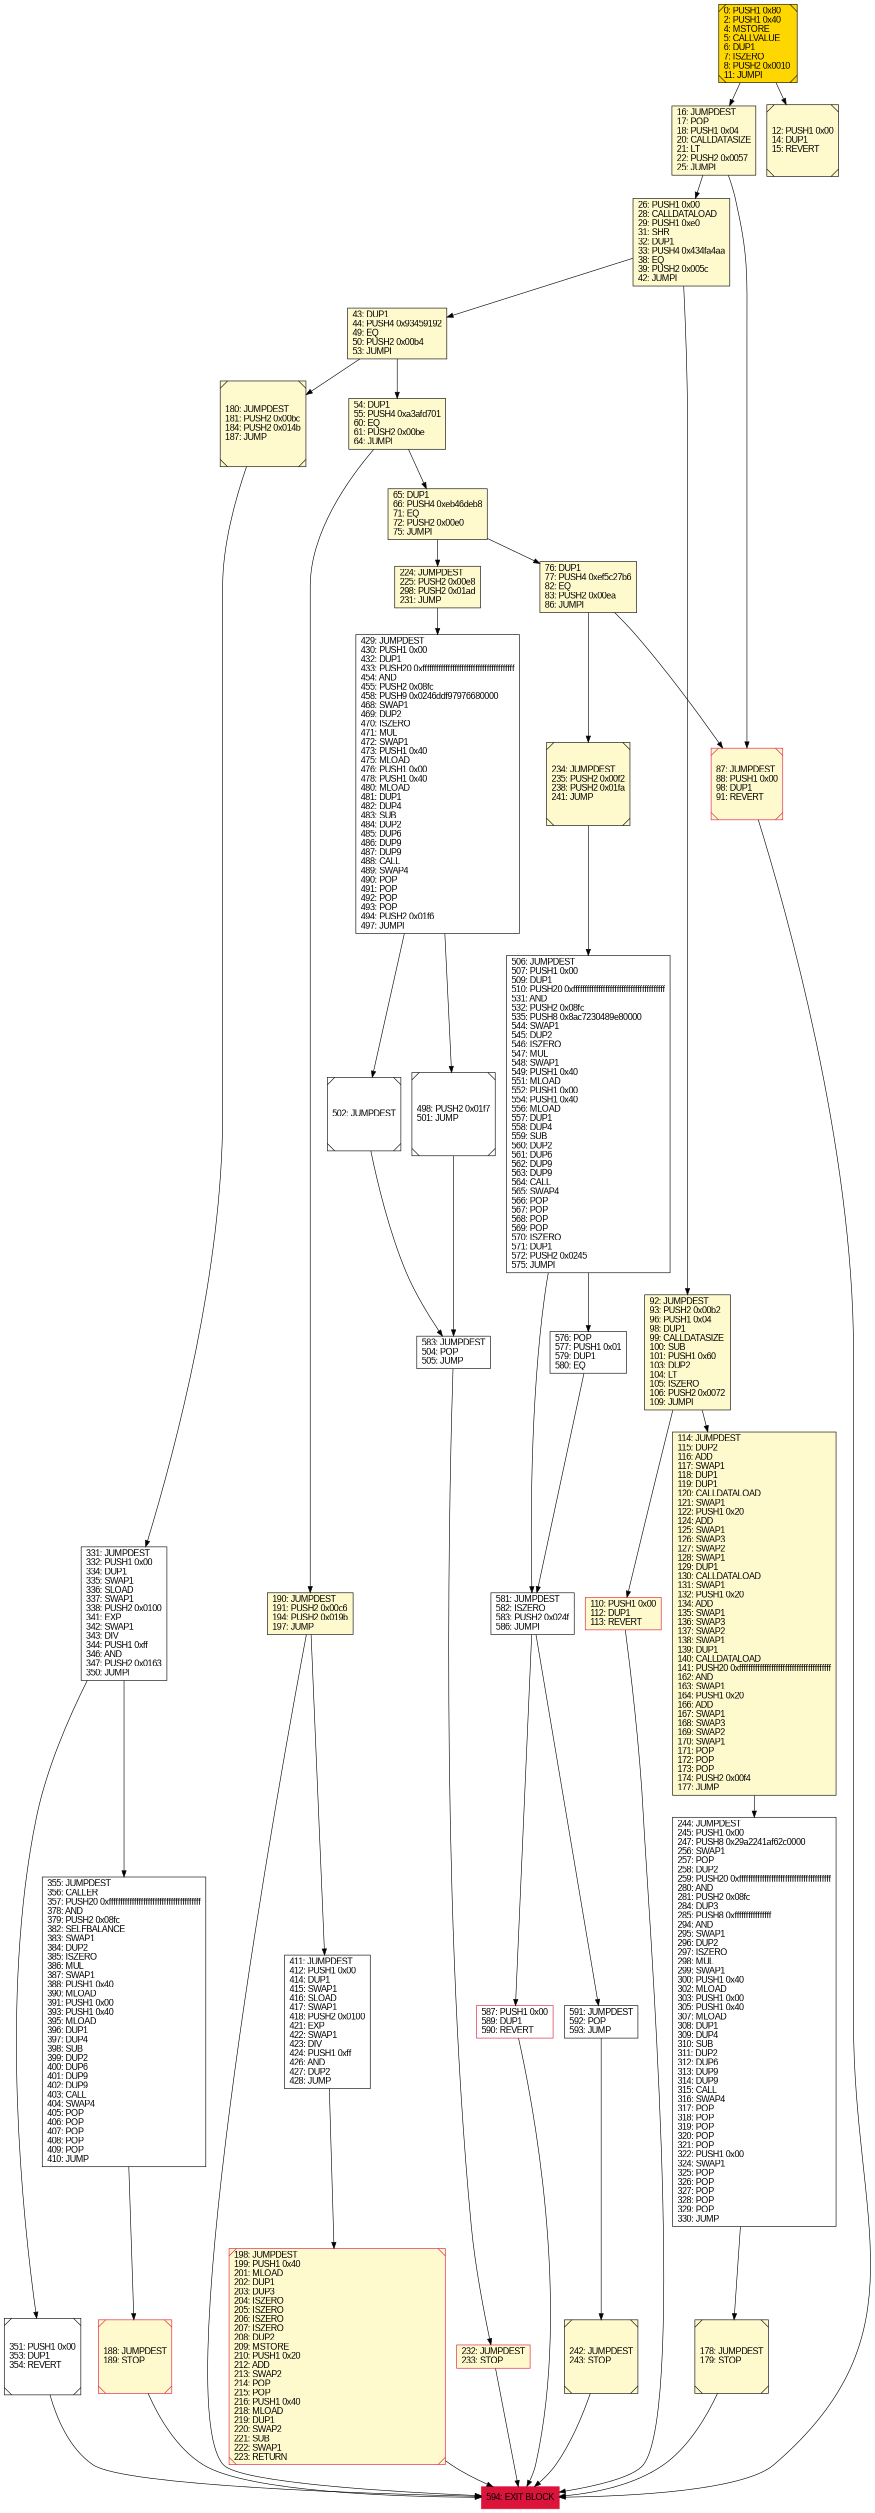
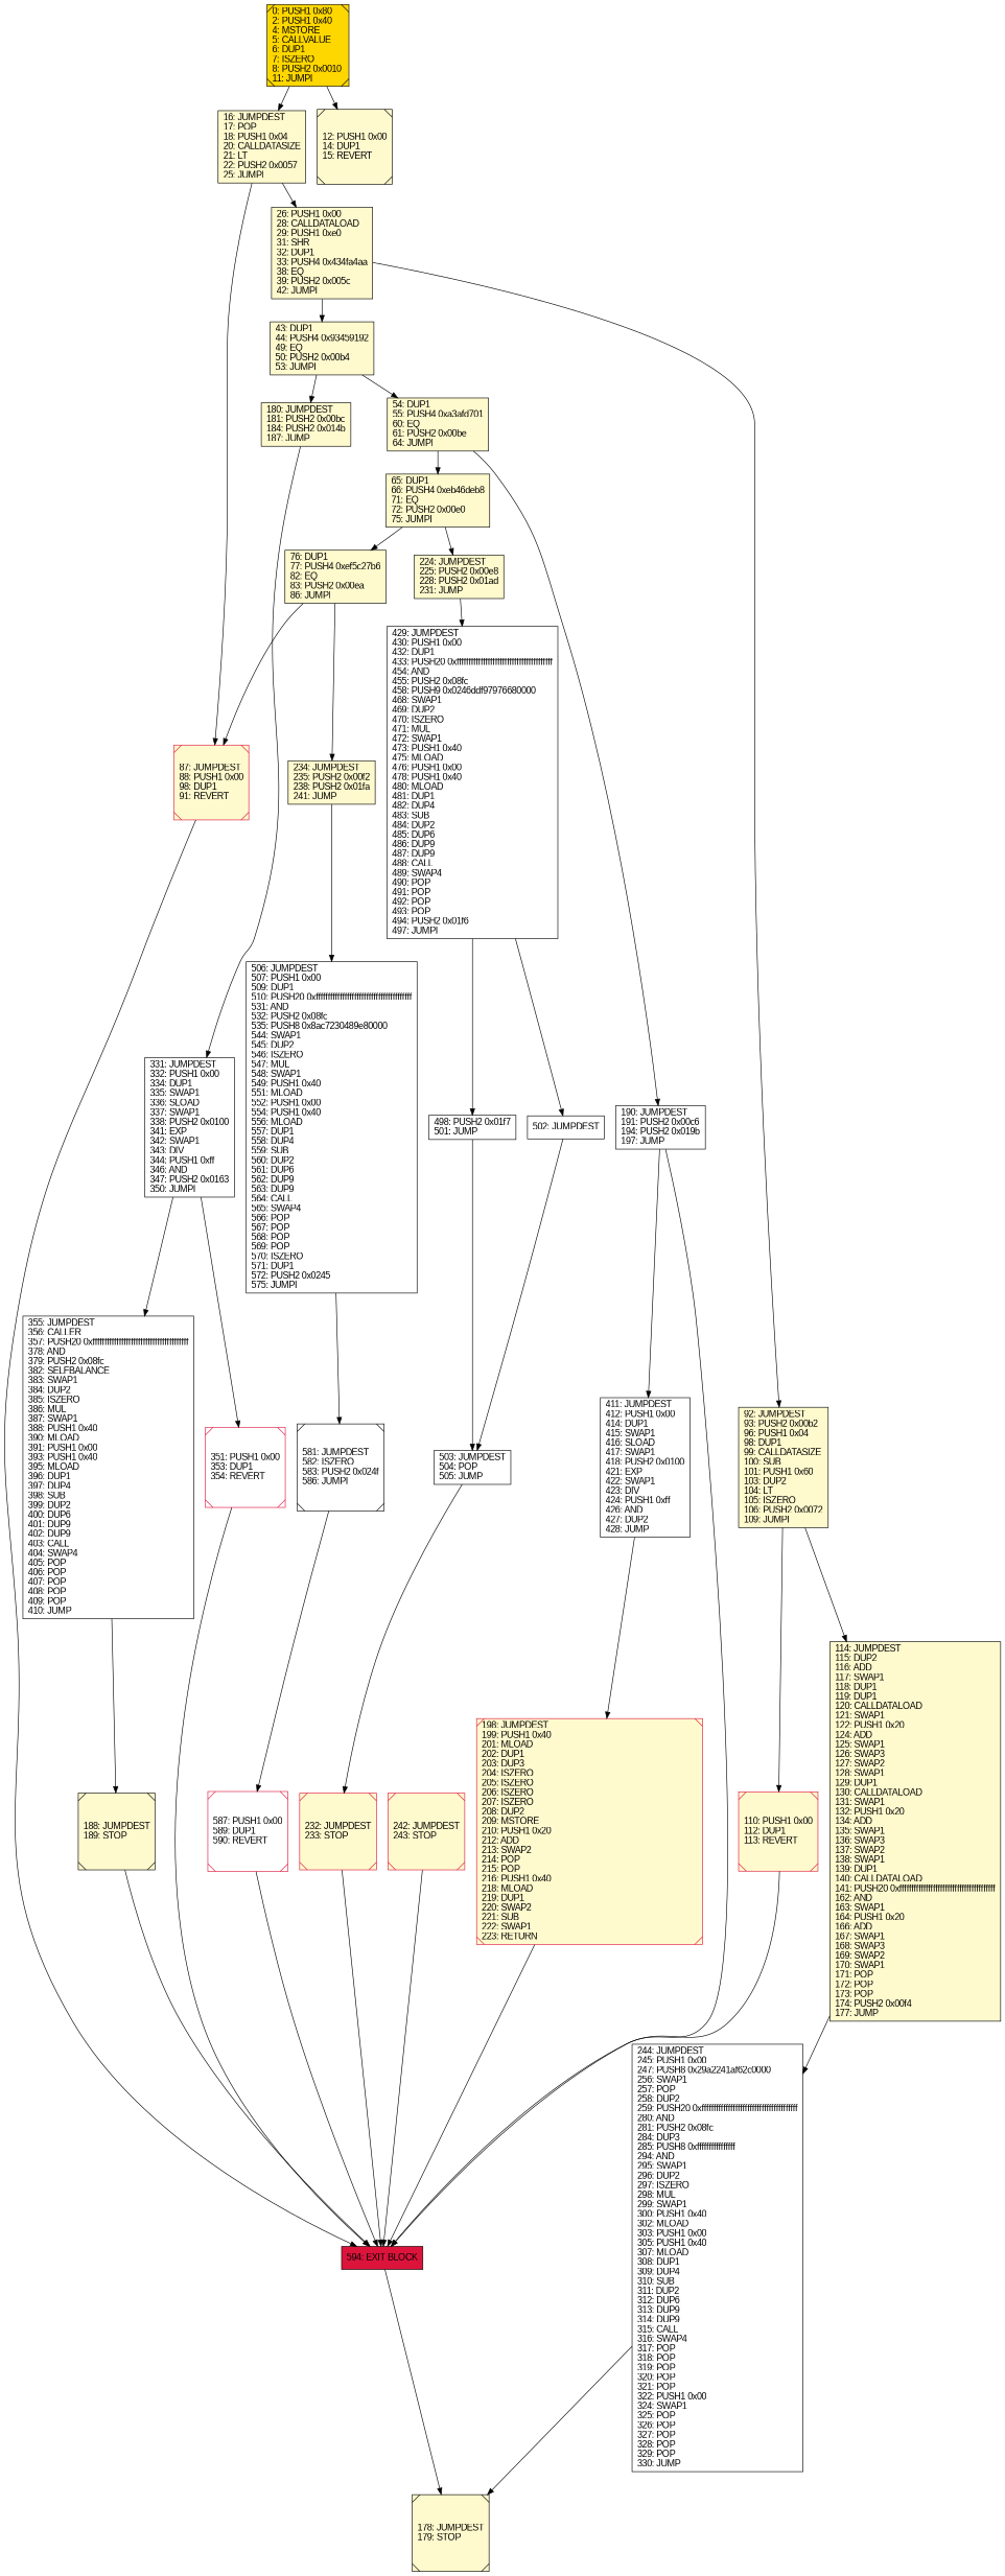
  digraph {
    rankdir=UD
    node [color=black fillcolor=lemonchiffon fontcolor=black fontname=arial shape=box style=filled]
-   n1 [label="190: JUMPDEST\l191: PUSH2 0x00c6\l194: PUSH2 0x019b\l197: JUMP\l"]
+   n1 [fillcolor=white label="190: JUMPDEST\l191: PUSH2 0x00c6\l194: PUSH2 0x019b\l197: JUMP\l"]
    n2 [fillcolor=white label="411: JUMPDEST\l412: PUSH1 0x00\l414: DUP1\l415: SWAP1\l416: SLOAD\l417: SWAP1\l418: PUSH2 0x0100\l421: EXP\l422: SWAP1\l423: DIV\l424: PUSH1 0xff\l426: AND\l427: DUP2\l428: JUMP\l"]
-   n3 [color=crimson fillcolor=crimson label="594: EXIT BLOCK\l"]
+   n3 [fillcolor=crimson label="594: EXIT BLOCK\l"]
    n4 [color=crimson label="198: JUMPDEST\l199: PUSH1 0x40\l201: MLOAD\l202: DUP1\l203: DUP3\l204: ISZERO\l205: ISZERO\l206: ISZERO\l207: ISZERO\l208: DUP2\l209: MSTORE\l210: PUSH1 0x20\l212: ADD\l213: SWAP2\l214: POP\l215: POP\l216: PUSH1 0x40\l218: MLOAD\l219: DUP1\l220: SWAP2\l221: SUB\l222: SWAP1\l223: RETURN\l" shape=Msquare]
    n5 [fillcolor=white label="331: JUMPDEST\l332: PUSH1 0x00\l334: DUP1\l335: SWAP1\l336: SLOAD\l337: SWAP1\l338: PUSH2 0x0100\l341: EXP\l342: SWAP1\l343: DIV\l344: PUSH1 0xff\l346: AND\l347: PUSH2 0x0163\l350: JUMPI\l"]
    n6 [fillcolor=white label="355: JUMPDEST\l356: CALLER\l357: PUSH20 0xffffffffffffffffffffffffffffffffffffffff\l378: AND\l379: PUSH2 0x08fc\l382: SELFBALANCE\l383: SWAP1\l384: DUP2\l385: ISZERO\l386: MUL\l387: SWAP1\l388: PUSH1 0x40\l390: MLOAD\l391: PUSH1 0x00\l393: PUSH1 0x40\l395: MLOAD\l396: DUP1\l397: DUP4\l398: SUB\l399: DUP2\l400: DUP6\l401: DUP9\l402: DUP9\l403: CALL\l404: SWAP4\l405: POP\l406: POP\l407: POP\l408: POP\l409: POP\l410: JUMP\l"]
-   n7 [fillcolor=white label="351: PUSH1 0x00\l353: DUP1\l354: REVERT\l" shape=Msquare]
-   n8 [color=crimson label="188: JUMPDEST\l189: STOP\l" shape=Msquare]
-   n9 [fillcolor=white label="498: PUSH2 0x01f7\l501: JUMP\l" shape=Msquare]
-   n10 [fillcolor=white label="583: JUMPDEST\l504: POP\l505: JUMP\l"]
-   n11 [color=crimson label="232: JUMPDEST\l233: STOP\l"]
+   n7 [color=crimson fillcolor=white label="351: PUSH1 0x00\l353: DUP1\l354: REVERT\l" shape=Msquare]
+   n8 [label="188: JUMPDEST\l189: STOP\l" shape=Msquare]
+   n9 [fillcolor=white label="498: PUSH2 0x01f7\l501: JUMP\l"]
+   n10 [fillcolor=white label="503: JUMPDEST\l504: POP\l505: JUMP\l"]
+   n11 [color=crimson label="232: JUMPDEST\l233: STOP\l" shape=Msquare]
    n12 [fillcolor=white label="244: JUMPDEST\l245: PUSH1 0x00\l247: PUSH8 0x29a2241af62c0000\l256: SWAP1\l257: POP\l258: DUP2\l259: PUSH20 0xffffffffffffffffffffffffffffffffffffffff\l280: AND\l281: PUSH2 0x08fc\l284: DUP3\l285: PUSH8 0xffffffffffffffff\l294: AND\l295: SWAP1\l296: DUP2\l297: ISZERO\l298: MUL\l299: SWAP1\l300: PUSH1 0x40\l302: MLOAD\l303: PUSH1 0x00\l305: PUSH1 0x40\l307: MLOAD\l308: DUP1\l309: DUP4\l310: SUB\l311: DUP2\l312: DUP6\l313: DUP9\l314: DUP9\l315: CALL\l316: SWAP4\l317: POP\l318: POP\l319: POP\l320: POP\l321: POP\l322: PUSH1 0x00\l324: SWAP1\l325: POP\l326: POP\l327: POP\l328: POP\l329: POP\l330: JUMP\l"]
    n13 [label="178: JUMPDEST\l179: STOP\l" shape=Msquare]
    n14 [fillcolor=white label="429: JUMPDEST\l430: PUSH1 0x00\l432: DUP1\l433: PUSH20 0xffffffffffffffffffffffffffffffffffffffff\l454: AND\l455: PUSH2 0x08fc\l458: PUSH9 0x0246ddf97976680000\l468: SWAP1\l469: DUP2\l470: ISZERO\l471: MUL\l472: SWAP1\l473: PUSH1 0x40\l475: MLOAD\l476: PUSH1 0x00\l478: PUSH1 0x40\l480: MLOAD\l481: DUP1\l482: DUP4\l483: SUB\l484: DUP2\l485: DUP6\l486: DUP9\l487: DUP9\l488: CALL\l489: SWAP4\l490: POP\l491: POP\l492: POP\l493: POP\l494: PUSH2 0x01f6\l497: JUMPI\l"]
-   n15 [fillcolor=white label="502: JUMPDEST\l" shape=Msquare]
-   n16 [color=crimson label="110: PUSH1 0x00\l112: DUP1\l113: REVERT\l"]
-   n17 [label="224: JUMPDEST\l225: PUSH2 0x00e8\l298: PUSH2 0x01ad\l231: JUMP\l"]
+   n15 [fillcolor=white label="502: JUMPDEST\l"]
+   n16 [color=crimson label="110: PUSH1 0x00\l112: DUP1\l113: REVERT\l" shape=Msquare]
+   n17 [label="224: JUMPDEST\l225: PUSH2 0x00e8\l228: PUSH2 0x01ad\l231: JUMP\l"]
    n18 [color=crimson label="87: JUMPDEST\l88: PUSH1 0x00\l98: DUP1\l91: REVERT\l" shape=Msquare]
    n19 [label="76: DUP1\l77: PUSH4 0xef5c27b6\l82: EQ\l83: PUSH2 0x00ea\l86: JUMPI\l"]
-   n20 [label="234: JUMPDEST\l235: PUSH2 0x00f2\l238: PUSH2 0x01fa\l241: JUMP\l" shape=Msquare]
+   n20 [label="234: JUMPDEST\l235: PUSH2 0x00f2\l238: PUSH2 0x01fa\l241: JUMP\l"]
    n21 [fillcolor=white label="506: JUMPDEST\l507: PUSH1 0x00\l509: DUP1\l510: PUSH20 0xffffffffffffffffffffffffffffffffffffffff\l531: AND\l532: PUSH2 0x08fc\l535: PUSH8 0x8ac7230489e80000\l544: SWAP1\l545: DUP2\l546: ISZERO\l547: MUL\l548: SWAP1\l549: PUSH1 0x40\l551: MLOAD\l552: PUSH1 0x00\l554: PUSH1 0x40\l556: MLOAD\l557: DUP1\l558: DUP4\l559: SUB\l560: DUP2\l561: DUP6\l562: DUP9\l563: DUP9\l564: CALL\l565: SWAP4\l566: POP\l567: POP\l568: POP\l569: POP\l570: ISZERO\l571: DUP1\l572: PUSH2 0x0245\l575: JUMPI\l"]
    n22 [label="92: JUMPDEST\l93: PUSH2 0x00b2\l96: PUSH1 0x04\l98: DUP1\l99: CALLDATASIZE\l100: SUB\l101: PUSH1 0x60\l103: DUP2\l104: LT\l105: ISZERO\l106: PUSH2 0x0072\l109: JUMPI\l"]
    n23 [label="114: JUMPDEST\l115: DUP2\l116: ADD\l117: SWAP1\l118: DUP1\l119: DUP1\l120: CALLDATALOAD\l121: SWAP1\l122: PUSH1 0x20\l124: ADD\l125: SWAP1\l126: SWAP3\l127: SWAP2\l128: SWAP1\l129: DUP1\l130: CALLDATALOAD\l131: SWAP1\l132: PUSH1 0x20\l134: ADD\l135: SWAP1\l136: SWAP3\l137: SWAP2\l138: SWAP1\l139: DUP1\l140: CALLDATALOAD\l141: PUSH20 0xffffffffffffffffffffffffffffffffffffffff\l162: AND\l163: SWAP1\l164: PUSH1 0x20\l166: ADD\l167: SWAP1\l168: SWAP3\l169: SWAP2\l170: SWAP1\l171: POP\l172: POP\l173: POP\l174: PUSH2 0x00f4\l177: JUMP\l"]
-   n24 [fillcolor=white label="576: POP\l577: PUSH1 0x01\l579: DUP1\l580: EQ\l"]
-   n25 [fillcolor=white label="581: JUMPDEST\l582: ISZERO\l583: PUSH2 0x024f\l586: JUMPI\l"]
-   n26 [fillcolor=white label="591: JUMPDEST\l592: POP\l593: JUMP\l"]
-   n27 [color=crimson fillcolor=white label="587: PUSH1 0x00\l589: DUP1\l590: REVERT\l"]
+   n25 [fillcolor=white label="581: JUMPDEST\l582: ISZERO\l583: PUSH2 0x024f\l586: JUMPI\l" shape=Msquare]
+   n27 [color=crimson fillcolor=white label="587: PUSH1 0x00\l589: DUP1\l590: REVERT\l" shape=Msquare]
    n28 [fillcolor=gold label="0: PUSH1 0x80\l2: PUSH1 0x40\l4: MSTORE\l5: CALLVALUE\l6: DUP1\l7: ISZERO\l8: PUSH2 0x0010\l11: JUMPI\l" shape=Msquare]
    n29 [label="16: JUMPDEST\l17: POP\l18: PUSH1 0x04\l20: CALLDATASIZE\l21: LT\l22: PUSH2 0x0057\l25: JUMPI\l"]
    n30 [label="12: PUSH1 0x00\l14: DUP1\l15: REVERT\l" shape=Msquare]
    n31 [label="26: PUSH1 0x00\l28: CALLDATALOAD\l29: PUSH1 0xe0\l31: SHR\l32: DUP1\l33: PUSH4 0x434fa4aa\l38: EQ\l39: PUSH2 0x005c\l42: JUMPI\l"]
-   n32 [label="242: JUMPDEST\l243: STOP\l" shape=Msquare]
+   n32 [color=crimson label="242: JUMPDEST\l243: STOP\l" shape=Msquare]
    n33 [label="54: DUP1\l55: PUSH4 0xa3afd701\l60: EQ\l61: PUSH2 0x00be\l64: JUMPI\l"]
    n34 [label="65: DUP1\l66: PUSH4 0xeb46deb8\l71: EQ\l72: PUSH2 0x00e0\l75: JUMPI\l"]
    n35 [label="43: DUP1\l44: PUSH4 0x93459192\l49: EQ\l50: PUSH2 0x00b4\l53: JUMPI\l"]
-   n36 [label="180: JUMPDEST\l181: PUSH2 0x00bc\l184: PUSH2 0x014b\l187: JUMP\l" shape=Msquare]
+   n36 [label="180: JUMPDEST\l181: PUSH2 0x00bc\l184: PUSH2 0x014b\l187: JUMP\l"]
    n1 -> n2
    n1 -> n3
    n2 -> n4
    n4 -> n3
    n5 -> n6
    n5 -> n7
    n6 -> n8
    n7 -> n3
    n8 -> n3
    n9 -> n10
    n10 -> n11
    n11 -> n3
    n12 -> n13
-   n13 -> n3
+   n3 -> n13
    n14 -> n9
    n14 -> n15
    n15 -> n10
    n16 -> n3
    n17 -> n14
    n18 -> n3
    n19 -> n18
    n19 -> n20
    n20 -> n21
-   n21 -> n24
    n21 -> n25
    n22 -> n16
    n22 -> n23
    n23 -> n12
-   n24 -> n25
-   n25 -> n26
    n25 -> n27
-   n26 -> n32
    n27 -> n3
    n28 -> n29
    n28 -> n30
    n29 -> n18
    n29 -> n31
    n31 -> n22
    n31 -> n35
    n32 -> n3
    n33 -> n1
    n33 -> n34
    n34 -> n17
    n34 -> n19
    n35 -> n33
    n35 -> n36
    n36 -> n5
  }
